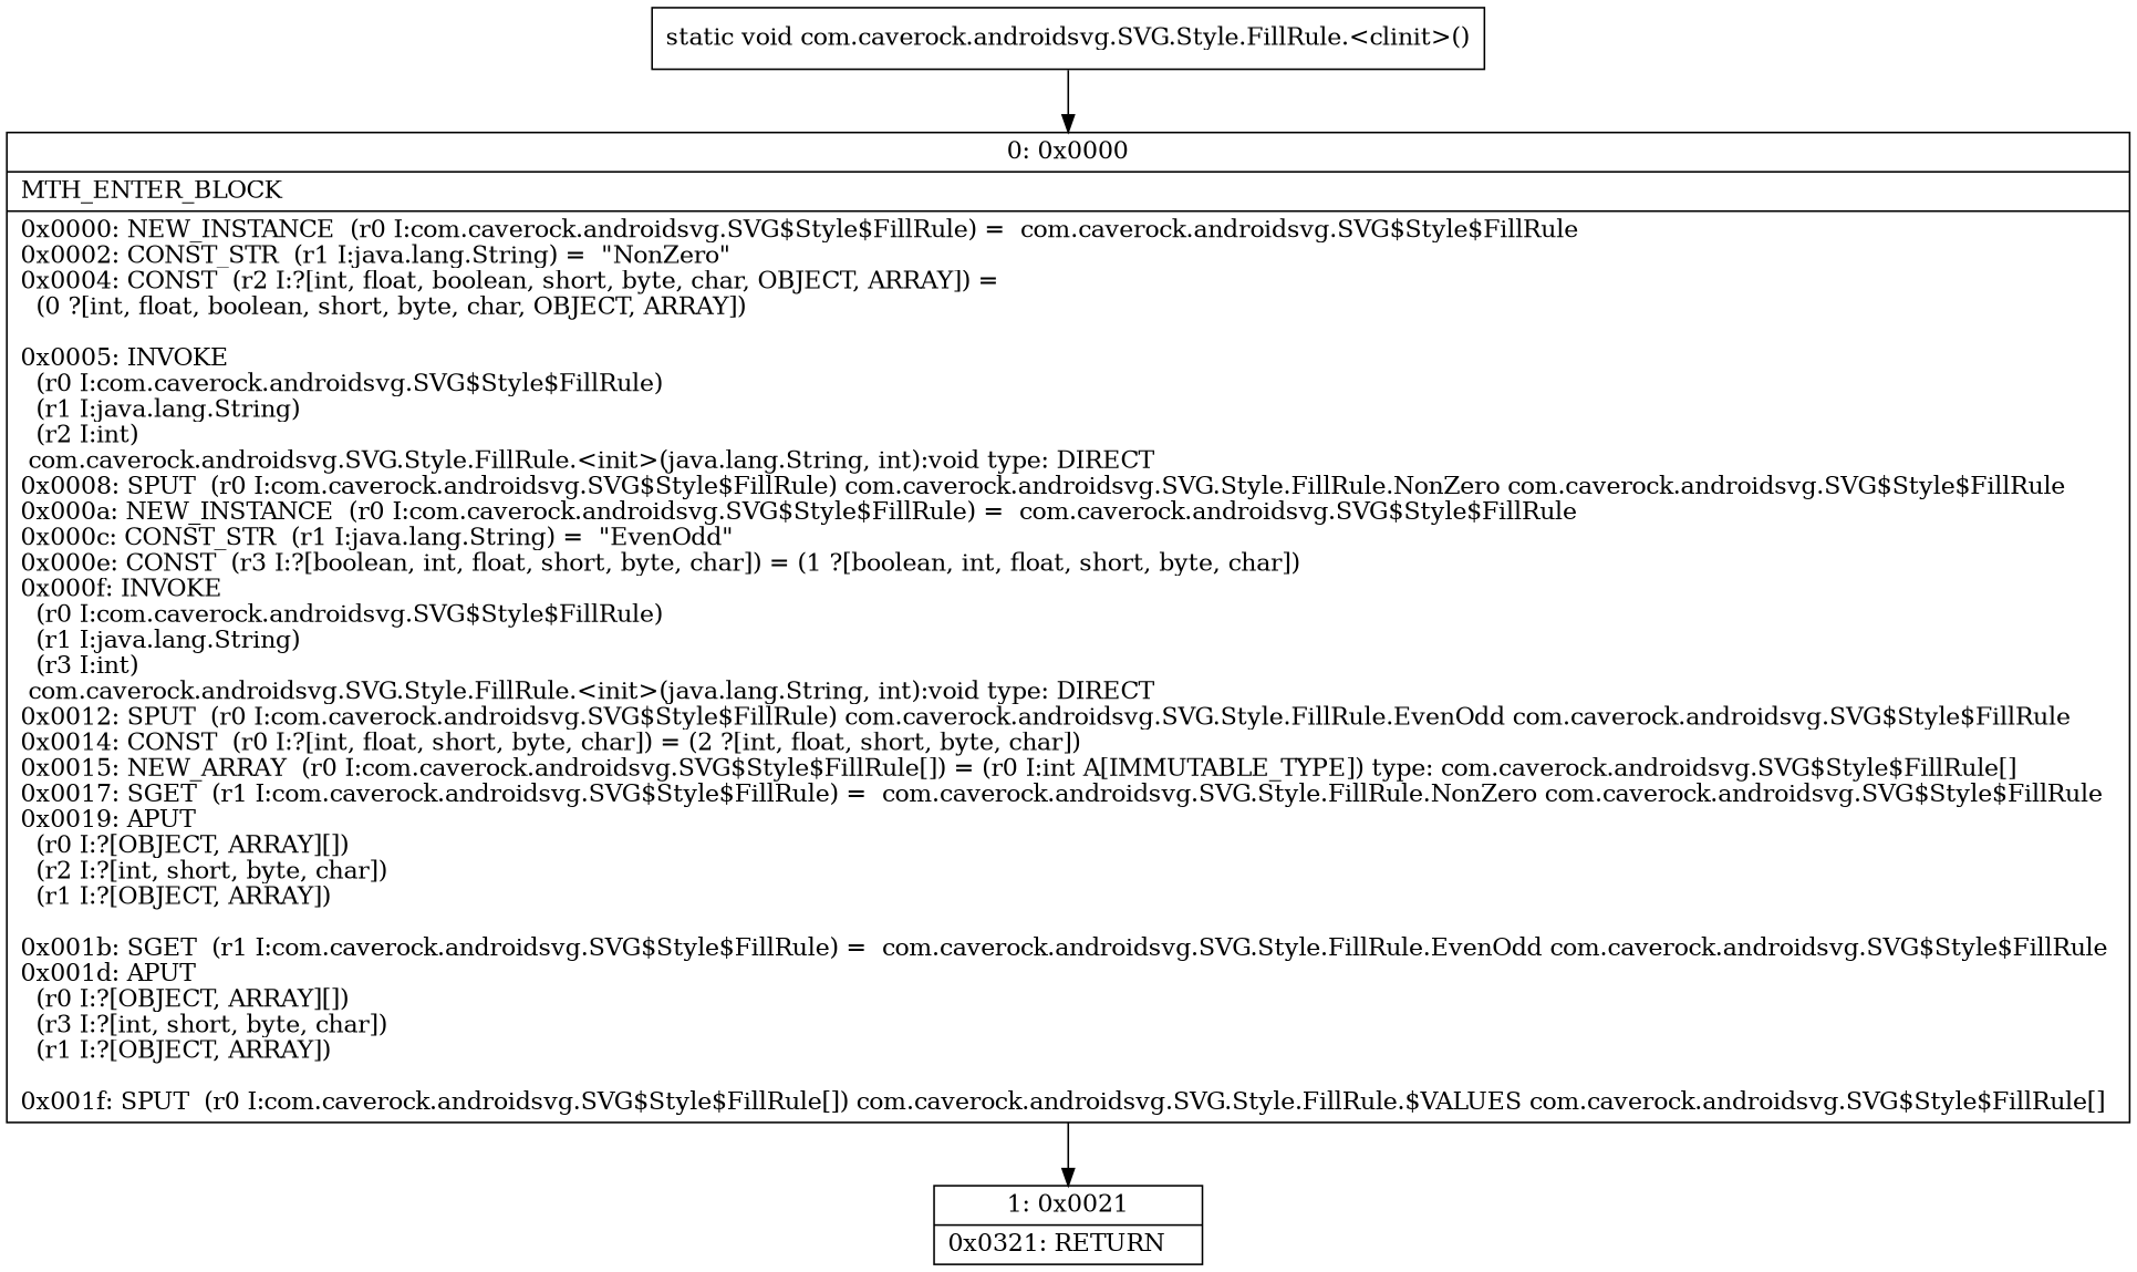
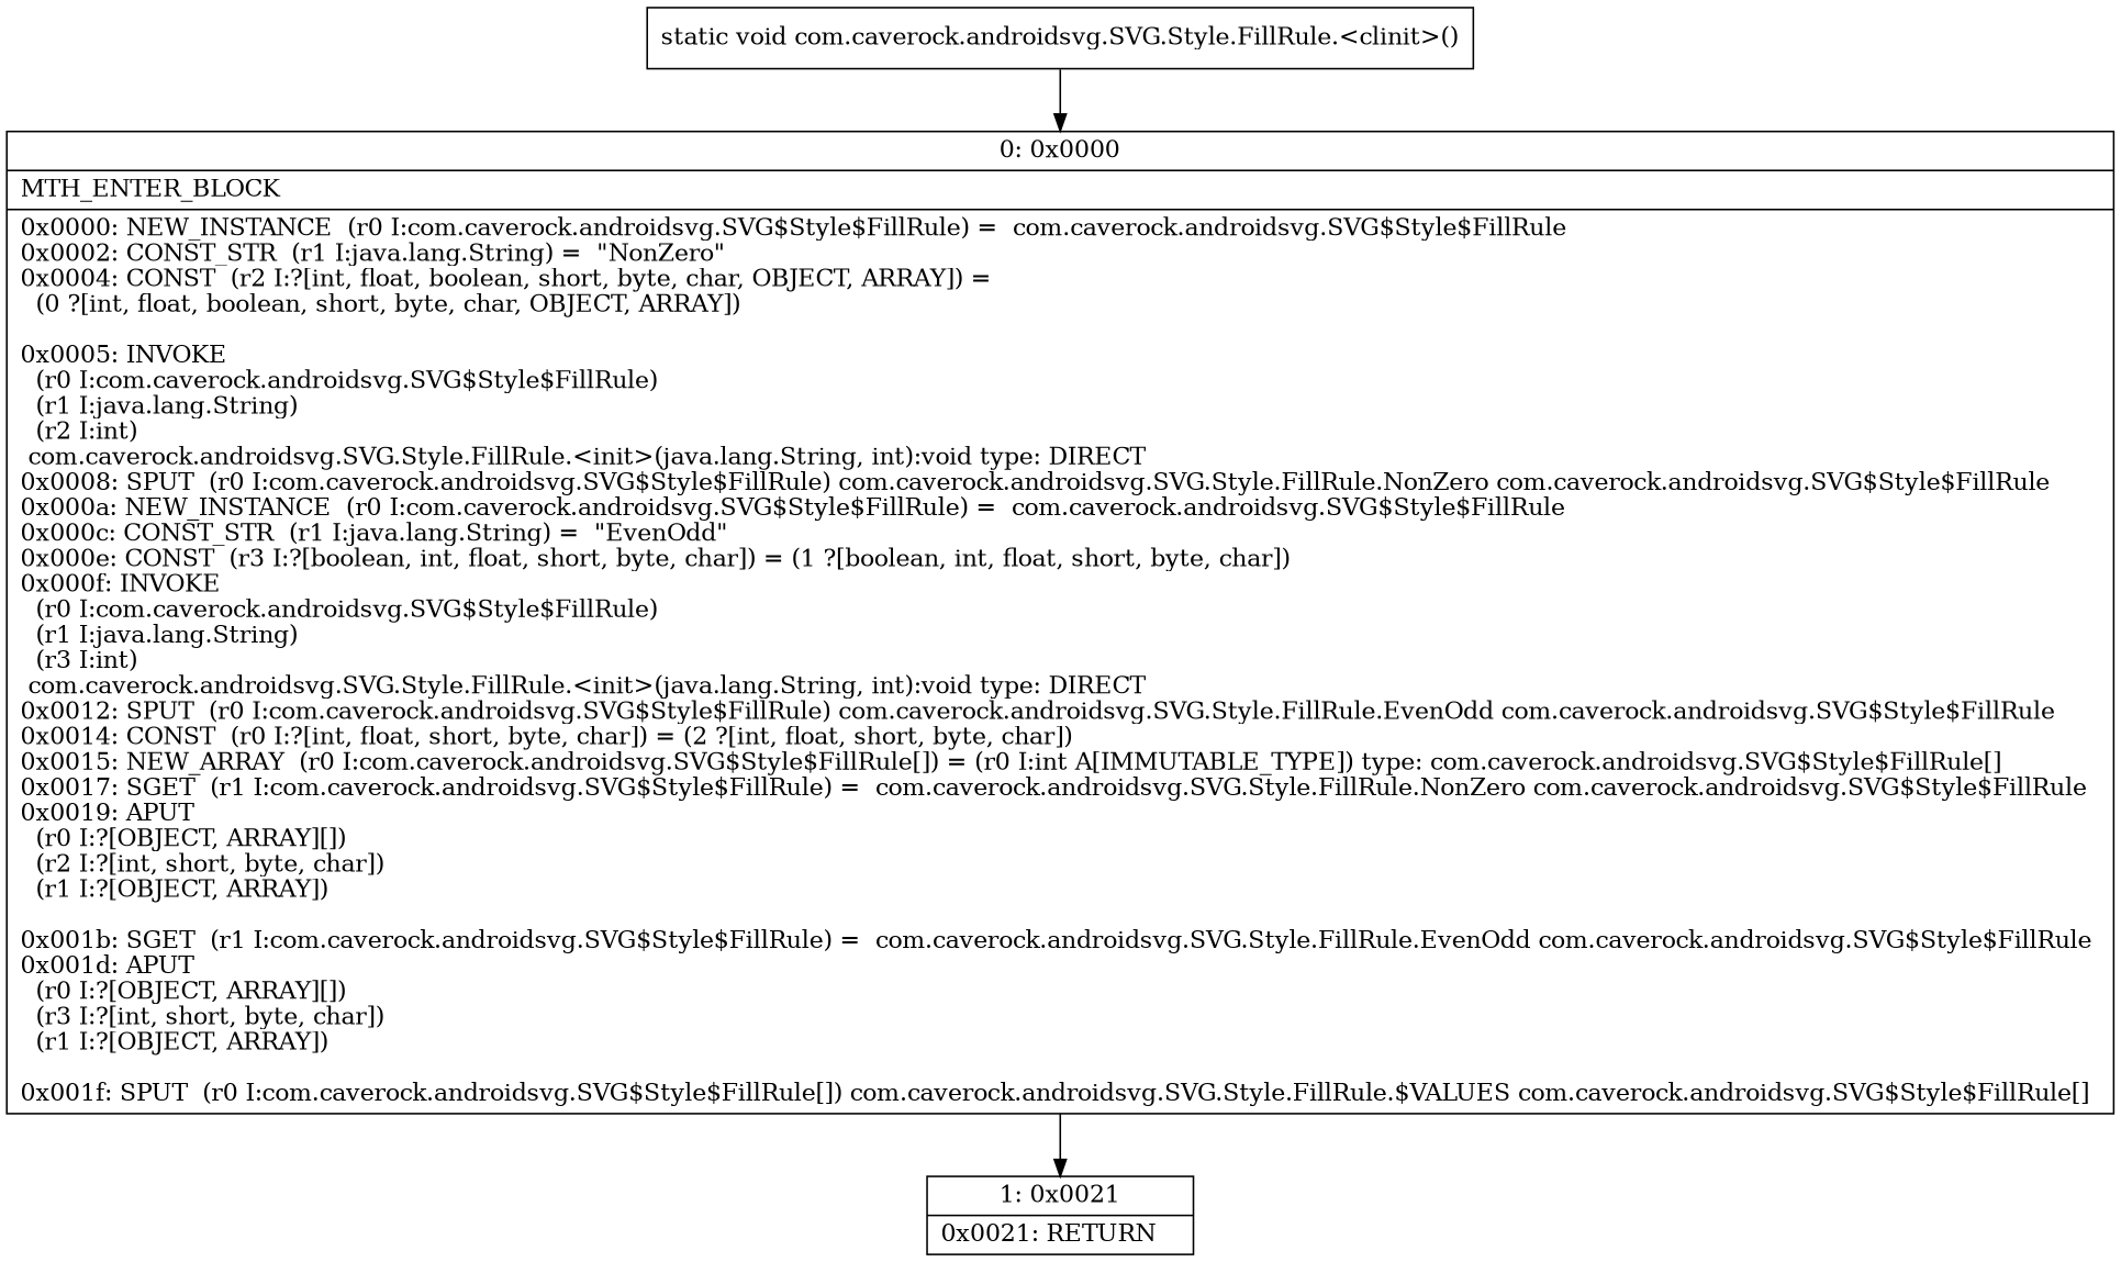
  digraph {
    node [shape=record]
    n1 [label="{0\:\ 0x0000|MTH_ENTER_BLOCK\l|0x0000: NEW_INSTANCE  (r0 I:com.caverock.androidsvg.SVG$Style$FillRule) =  com.caverock.androidsvg.SVG$Style$FillRule \l0x0002: CONST_STR  (r1 I:java.lang.String) =  \"NonZero\" \l0x0004: CONST  (r2 I:?[int, float, boolean, short, byte, char, OBJECT, ARRAY]) = \l  (0 ?[int, float, boolean, short, byte, char, OBJECT, ARRAY])\l \l0x0005: INVOKE  \l  (r0 I:com.caverock.androidsvg.SVG$Style$FillRule)\l  (r1 I:java.lang.String)\l  (r2 I:int)\l com.caverock.androidsvg.SVG.Style.FillRule.\<init\>(java.lang.String, int):void type: DIRECT \l0x0008: SPUT  (r0 I:com.caverock.androidsvg.SVG$Style$FillRule) com.caverock.androidsvg.SVG.Style.FillRule.NonZero com.caverock.androidsvg.SVG$Style$FillRule \l0x000a: NEW_INSTANCE  (r0 I:com.caverock.androidsvg.SVG$Style$FillRule) =  com.caverock.androidsvg.SVG$Style$FillRule \l0x000c: CONST_STR  (r1 I:java.lang.String) =  \"EvenOdd\" \l0x000e: CONST  (r3 I:?[boolean, int, float, short, byte, char]) = (1 ?[boolean, int, float, short, byte, char]) \l0x000f: INVOKE  \l  (r0 I:com.caverock.androidsvg.SVG$Style$FillRule)\l  (r1 I:java.lang.String)\l  (r3 I:int)\l com.caverock.androidsvg.SVG.Style.FillRule.\<init\>(java.lang.String, int):void type: DIRECT \l0x0012: SPUT  (r0 I:com.caverock.androidsvg.SVG$Style$FillRule) com.caverock.androidsvg.SVG.Style.FillRule.EvenOdd com.caverock.androidsvg.SVG$Style$FillRule \l0x0014: CONST  (r0 I:?[int, float, short, byte, char]) = (2 ?[int, float, short, byte, char]) \l0x0015: NEW_ARRAY  (r0 I:com.caverock.androidsvg.SVG$Style$FillRule[]) = (r0 I:int A[IMMUTABLE_TYPE]) type: com.caverock.androidsvg.SVG$Style$FillRule[] \l0x0017: SGET  (r1 I:com.caverock.androidsvg.SVG$Style$FillRule) =  com.caverock.androidsvg.SVG.Style.FillRule.NonZero com.caverock.androidsvg.SVG$Style$FillRule \l0x0019: APUT  \l  (r0 I:?[OBJECT, ARRAY][])\l  (r2 I:?[int, short, byte, char])\l  (r1 I:?[OBJECT, ARRAY])\l \l0x001b: SGET  (r1 I:com.caverock.androidsvg.SVG$Style$FillRule) =  com.caverock.androidsvg.SVG.Style.FillRule.EvenOdd com.caverock.androidsvg.SVG$Style$FillRule \l0x001d: APUT  \l  (r0 I:?[OBJECT, ARRAY][])\l  (r3 I:?[int, short, byte, char])\l  (r1 I:?[OBJECT, ARRAY])\l \l0x001f: SPUT  (r0 I:com.caverock.androidsvg.SVG$Style$FillRule[]) com.caverock.androidsvg.SVG.Style.FillRule.$VALUES com.caverock.androidsvg.SVG$Style$FillRule[] \l}"]
-   n2 [label="{1\:\ 0x0021|0x0321: RETURN   \l}"]
+   n2 [label="{1\:\ 0x0021|0x0021: RETURN   \l}"]
    n3 [label="{static void com.caverock.androidsvg.SVG.Style.FillRule.\<clinit\>() }"]
    n1 -> n2
    n3 -> n1
  }
